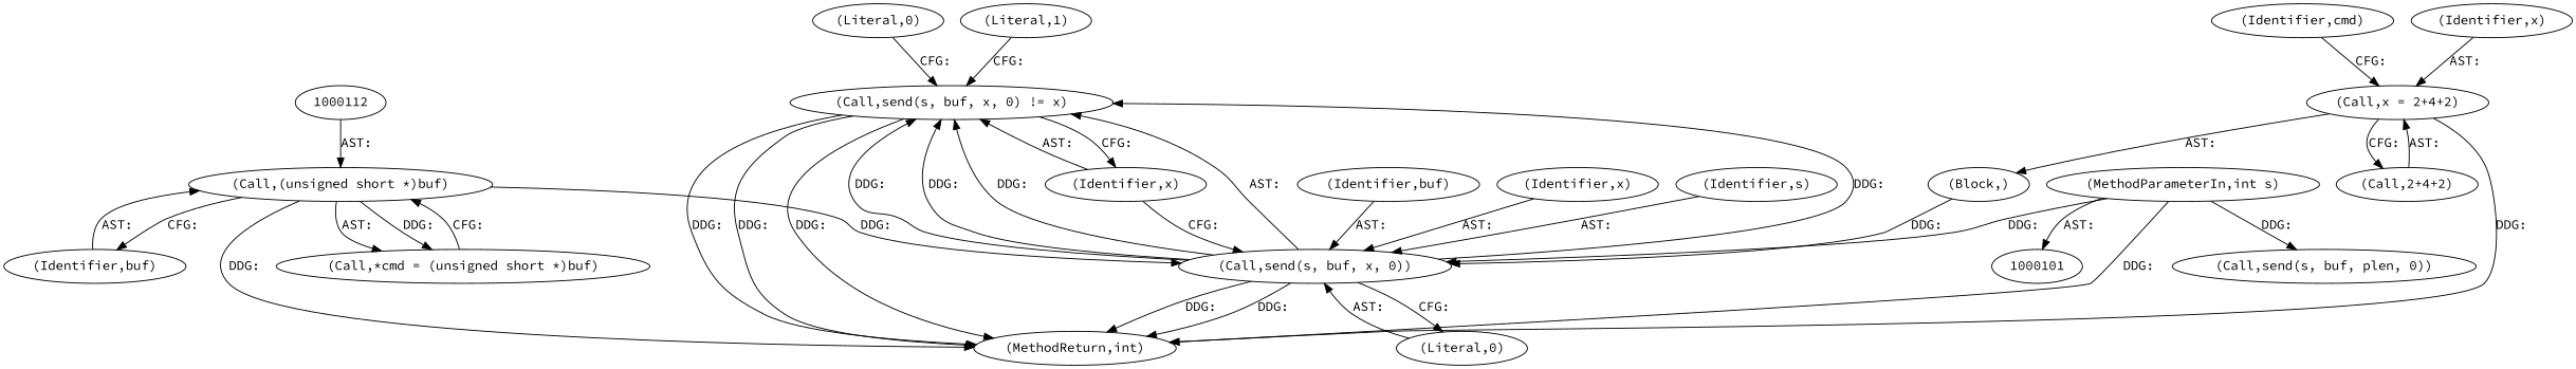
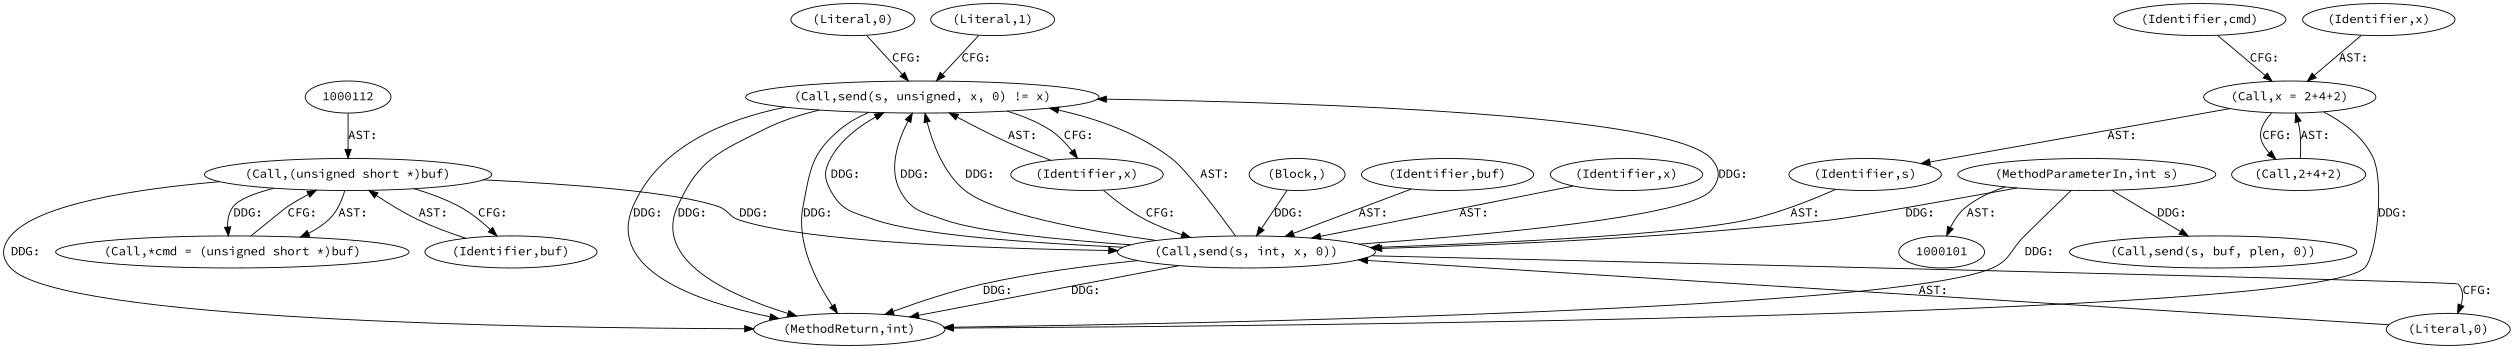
  digraph {
    fontname="Source Code Pro"
    node [fontname="Source Code Pro"]
    edge [fontname="Source Code Pro"]
-   n1 [label="(Call,send(s, buf, x, 0) != x)"]
+   n1 [label="(Call,send(s, unsigned, x, 0) != x)"]
    n2 [label="(MethodReturn,int)"]
    n3 [label="(Identifier,x)"]
-   n4 [label="(Call,send(s, buf, x, 0))"]
+   n4 [label="(Call,send(s, int, x, 0))"]
    n5 [label="(Literal,0)"]
    n6 [label="(MethodParameterIn,int s)"]
    n7 [label="(Call,send(s, buf, plen, 0))"]
    1000101
    n9 [label="(Call,(unsigned short *)buf)"]
    n10 [label="(Identifier,buf)"]
    n11 [label="(Call,*cmd = (unsigned short *)buf)"]
    n12 [label="(Call,x = 2+4+2)"]
    n13 [label="(Call,2+4+2)"]
    n14 [label="(Block,)"]
    n15 [label="(Identifier,buf)"]
    n16 [label="(Identifier,cmd)"]
    n17 [label="(Literal,0)"]
    n18 [label="(Identifier,x)"]
    n19 [label="(Identifier,x)"]
    n20 [label="(Identifier,s)"]
    n21 [label="(Literal,1)"]
    1000112
    n1 -> n2 [label="DDG: "]
    n1 -> n2 [label="DDG: "]
    n1 -> n2 [label="DDG: "]
    n1 -> n3 [label="CFG: "]
    n3 -> n1 [label="AST: "]
    n3 -> n4 [label="CFG: "]
    n4 -> n1 [label="AST: "]
    n4 -> n1 [label="DDG: "]
    n4 -> n1 [label="DDG: "]
    n4 -> n1 [label="DDG: "]
    n4 -> n1 [label="DDG: "]
    n4 -> n2 [label="DDG: "]
    n4 -> n2 [label="DDG: "]
    n4 -> n5 [label="CFG: "]
    n5 -> n4 [label="AST: "]
    n6 -> n2 [label="DDG: "]
    n6 -> n4 [label="DDG: "]
    n6 -> n7 [label="DDG: "]
    n6 -> 1000101 [label="AST: "]
    n9 -> n2 [label="DDG: "]
    n9 -> n4 [label="DDG: "]
    n9 -> n10 [label="CFG: "]
    n9 -> n11 [label="AST: "]
    n9 -> n11 [label="DDG: "]
    n10 -> n9 [label="AST: "]
    n11 -> n9 [label="CFG: "]
    n12 -> n2 [label="DDG: "]
    n12 -> n13 [label="CFG: "]
-   n12 -> n14 [label="AST: "]
+   n12 -> n20 [label="AST: "]
    n13 -> n12 [label="AST: "]
    n14 -> n4 [label="DDG: "]
    n15 -> n4 [label="AST: "]
    n16 -> n12 [label="CFG: "]
    n17 -> n1 [label="CFG: "]
    n18 -> n12 [label="AST: "]
    n19 -> n4 [label="AST: "]
    n20 -> n4 [label="AST: "]
    n21 -> n1 [label="CFG: "]
    1000112 -> n9 [label="AST: "]
  }
